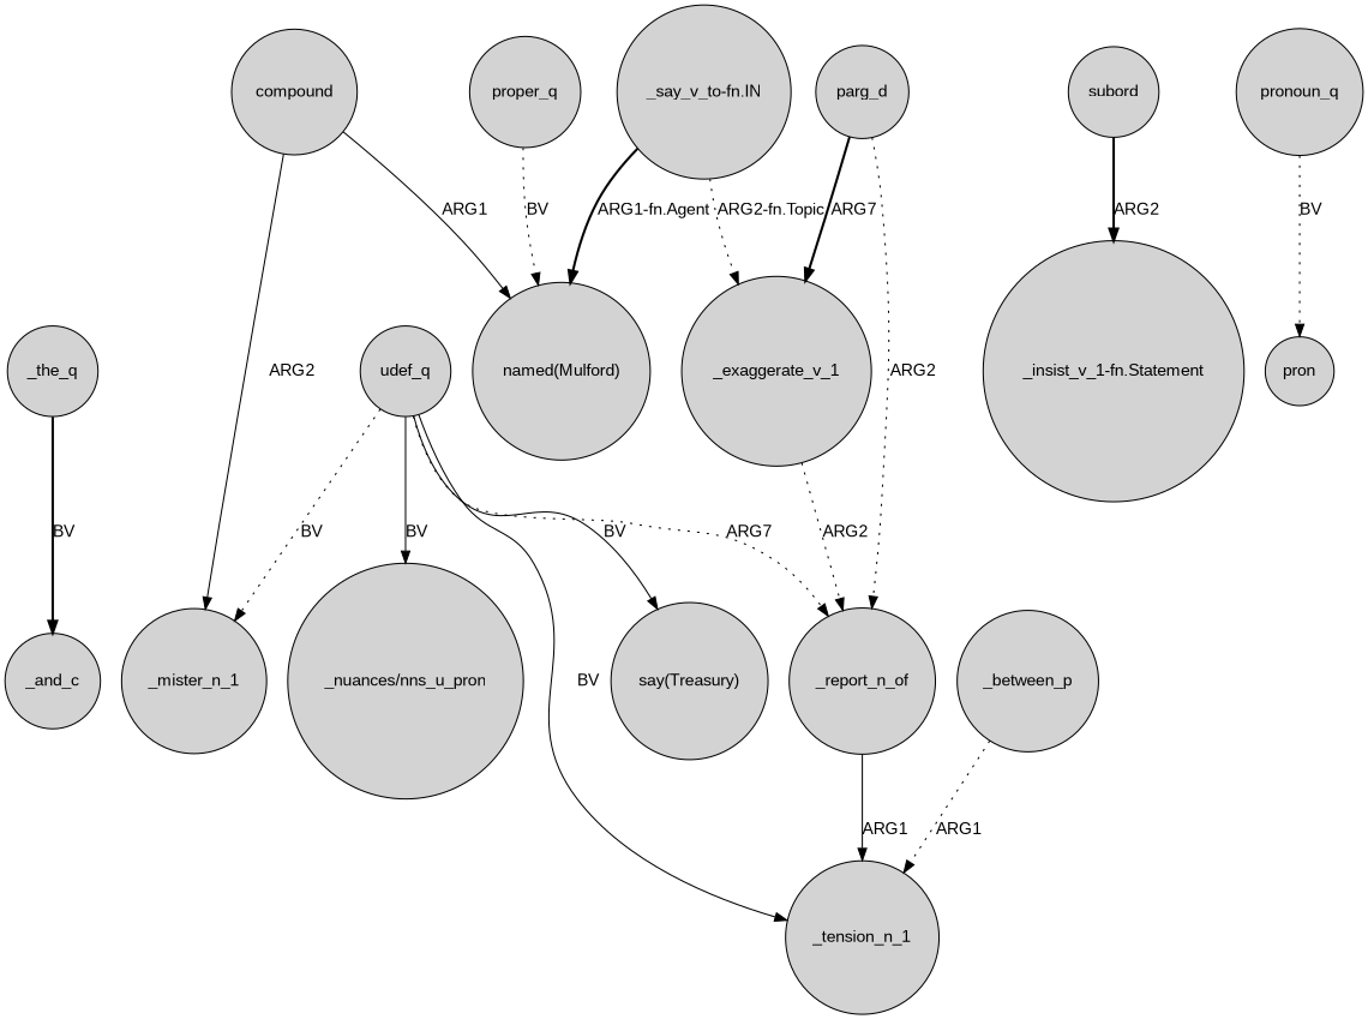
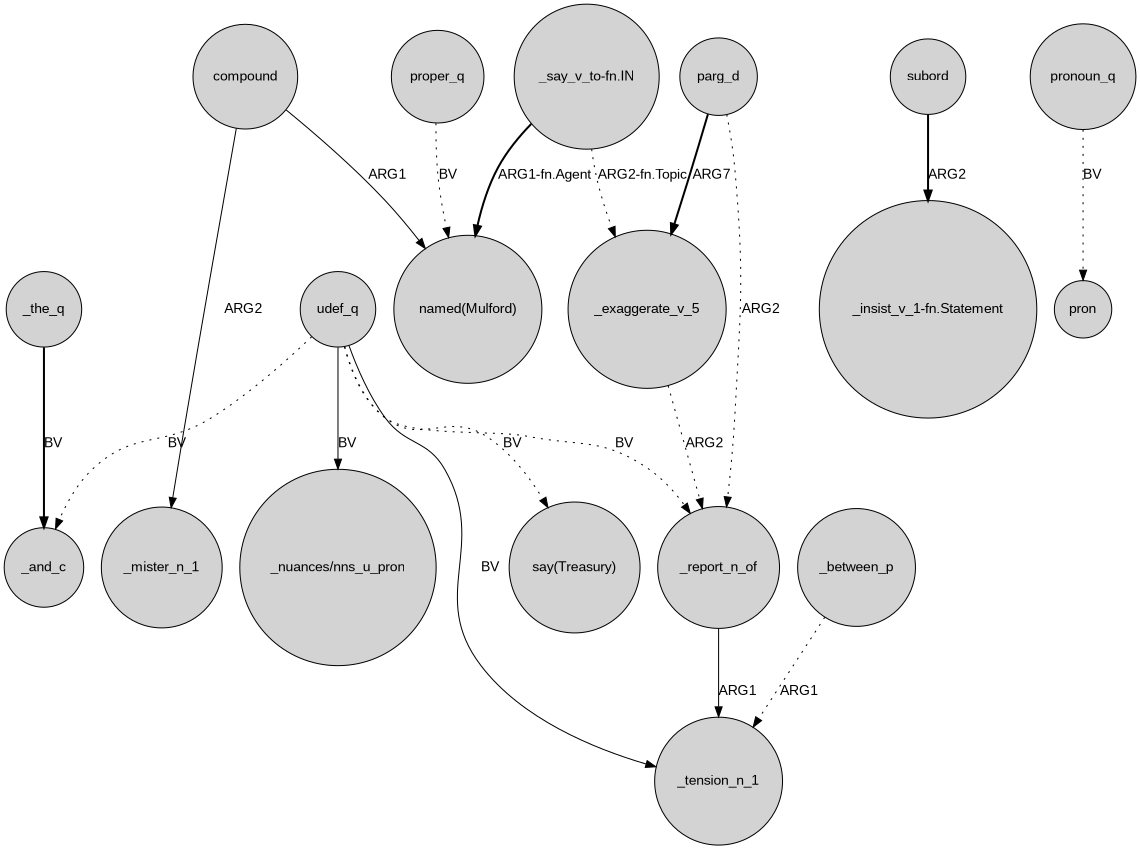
  digraph {
    fontname="Liberation Sans"
    node [fontname="Liberation Sans" shape=circle style=filled]
    edge [fontname="Liberation Sans" style=dotted]
    _the_q
    _and_c
    n3 [label="_nuances/nns_u_pron"]
    udef_q
    _report_n_of
    _mister_n_1
    _tension_n_1
    n8 [label="say(Treasury)"]
-   _exaggerate_v_1
+   _exaggerate_v_1 [label=_exaggerate_v_5]
    "_say_v_to-fn.IN"
    "named(Mulford)"
    compound
    subord
    "_insist_v_1-fn.Statement"
    parg_d
    _between_p
    pronoun_q
    pron
    proper_q
    _the_q -> _and_c [label=BV style=bold]
    udef_q -> n3 [label=BV style=solid]
-   udef_q -> _report_n_of [label=ARG7]
-   udef_q -> _mister_n_1 [label=BV]
+   udef_q -> _report_n_of [label=BV]
+   udef_q -> _and_c [label=BV]
    udef_q -> _tension_n_1 [label=BV style=solid]
-   udef_q -> n8 [label=BV style=solid]
+   udef_q -> n8 [label=BV]
    _report_n_of -> _tension_n_1 [label=ARG1 style=solid]
    _exaggerate_v_1 -> _report_n_of [label=ARG2]
    "_say_v_to-fn.IN" -> _exaggerate_v_1 [label="ARG2-fn.Topic"]
    "_say_v_to-fn.IN" -> "named(Mulford)" [label="ARG1-fn.Agent" style=bold]
    compound -> _mister_n_1 [label=ARG2 style=solid]
    compound -> "named(Mulford)" [label=ARG1 style=solid]
    subord -> "_insist_v_1-fn.Statement" [label=ARG2 style=bold]
    parg_d -> _report_n_of [label=ARG2]
    parg_d -> _exaggerate_v_1 [label=ARG7 style=bold]
    _between_p -> _tension_n_1 [label=ARG1]
    pronoun_q -> pron [label=BV]
    proper_q -> "named(Mulford)" [label=BV]
  }
